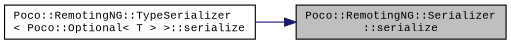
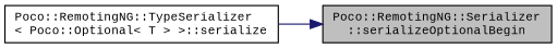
  digraph {
    rankdir=RL
    fontname="Liberation Mono"
    node [color=black fontname="Liberation Mono" fontsize=10 shape=record style=filled]
-   n1 [fillcolor=grey75 fontcolor=black height=0.2 label="Poco::RemotingNG::Serializer\l::serialize" width=0.4]
+   n1 [fillcolor=grey75 fontcolor=black height=0.2 label="Poco::RemotingNG::Serializer\l::serializeOptionalBegin" width=0.4]
    n2 [fillcolor=white height=0.2 label="Poco::RemotingNG::TypeSerializer\l\< Poco::Optional\< T \> \>::serialize" width=0.4]
    n1 -> n2 [color=midnightblue dir=back fontname="Liberation Mono" fontsize=10 labelfontname=Helvetica labelfontsize=10 style=solid]
  }
